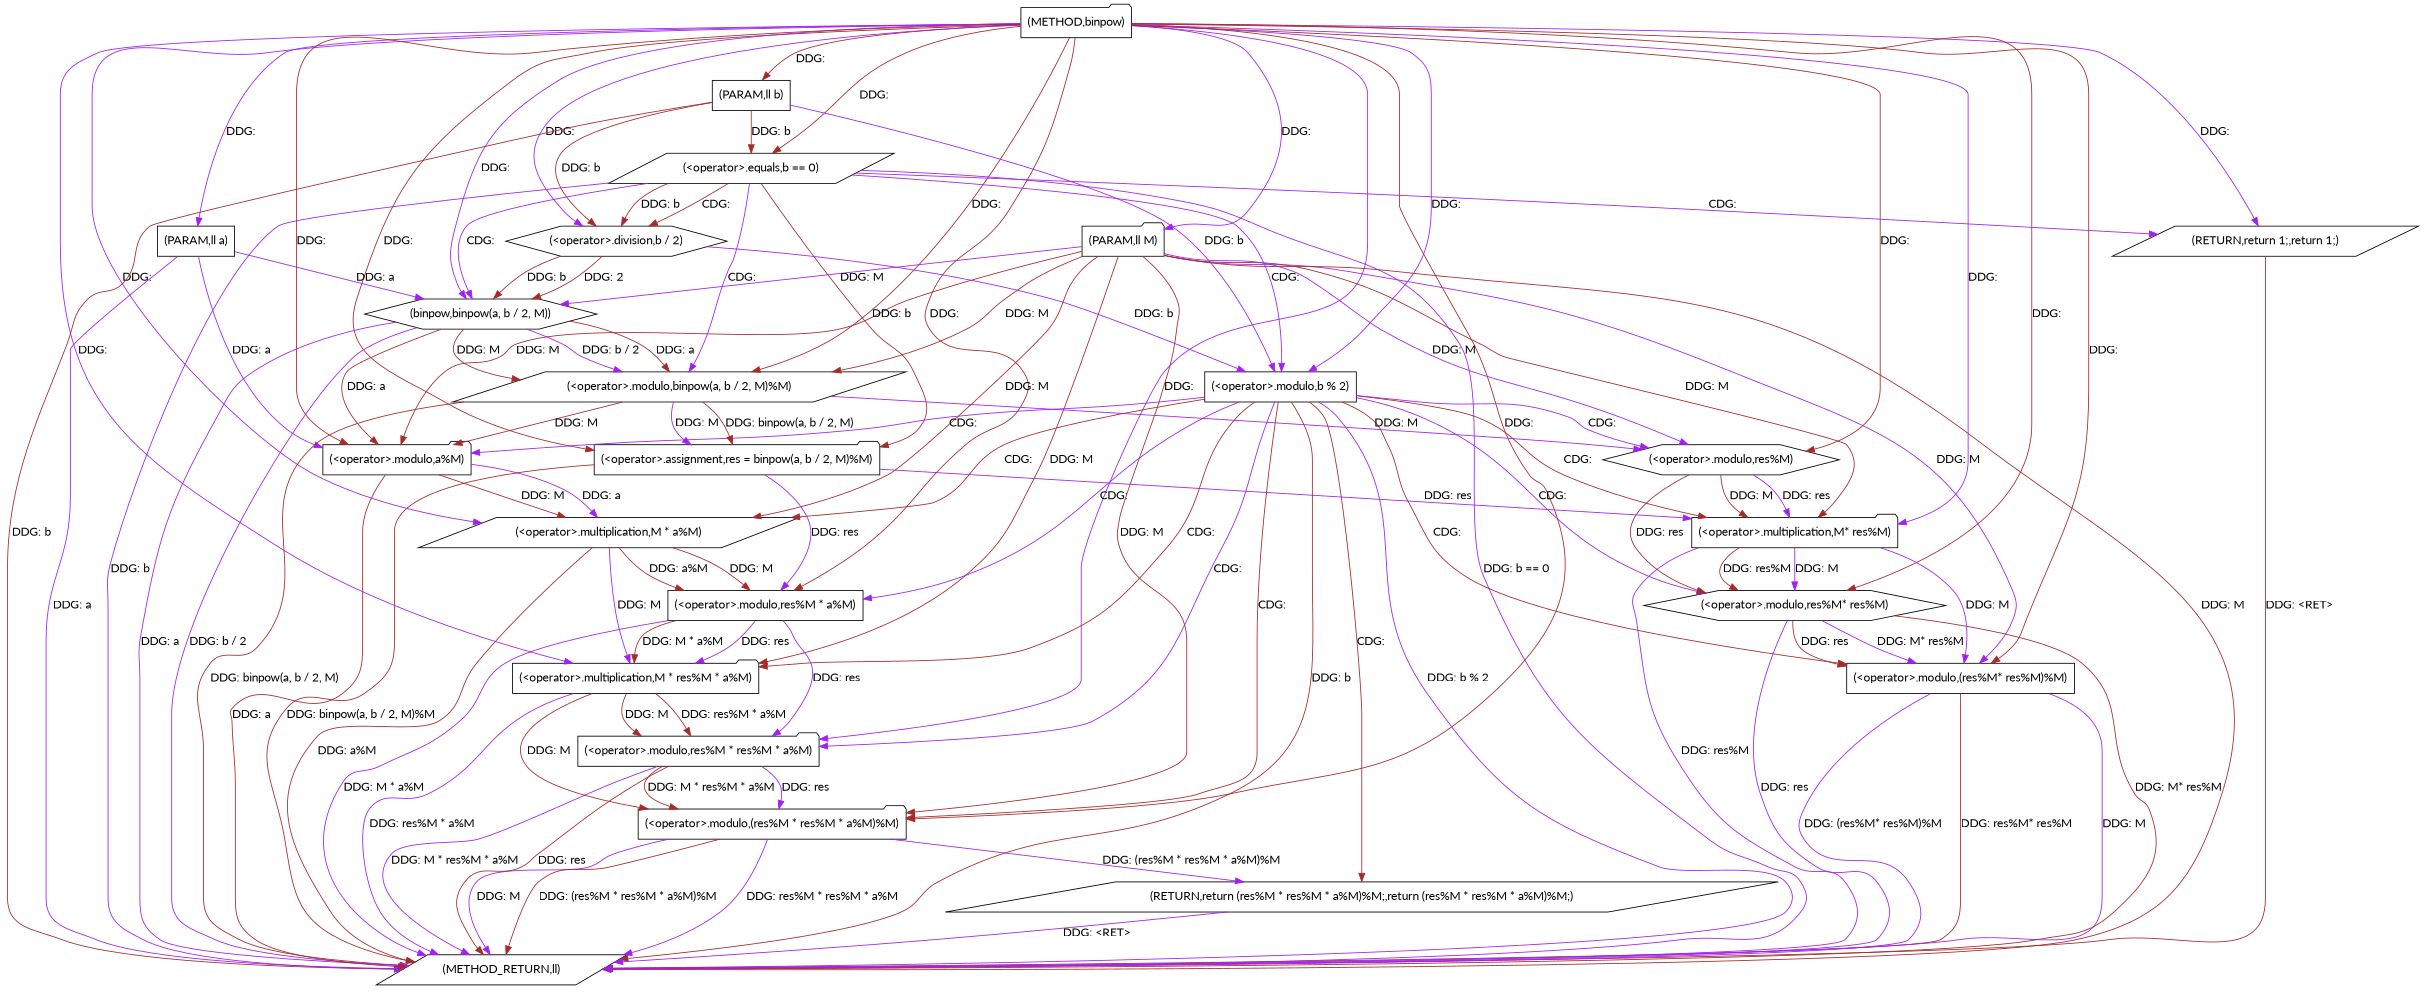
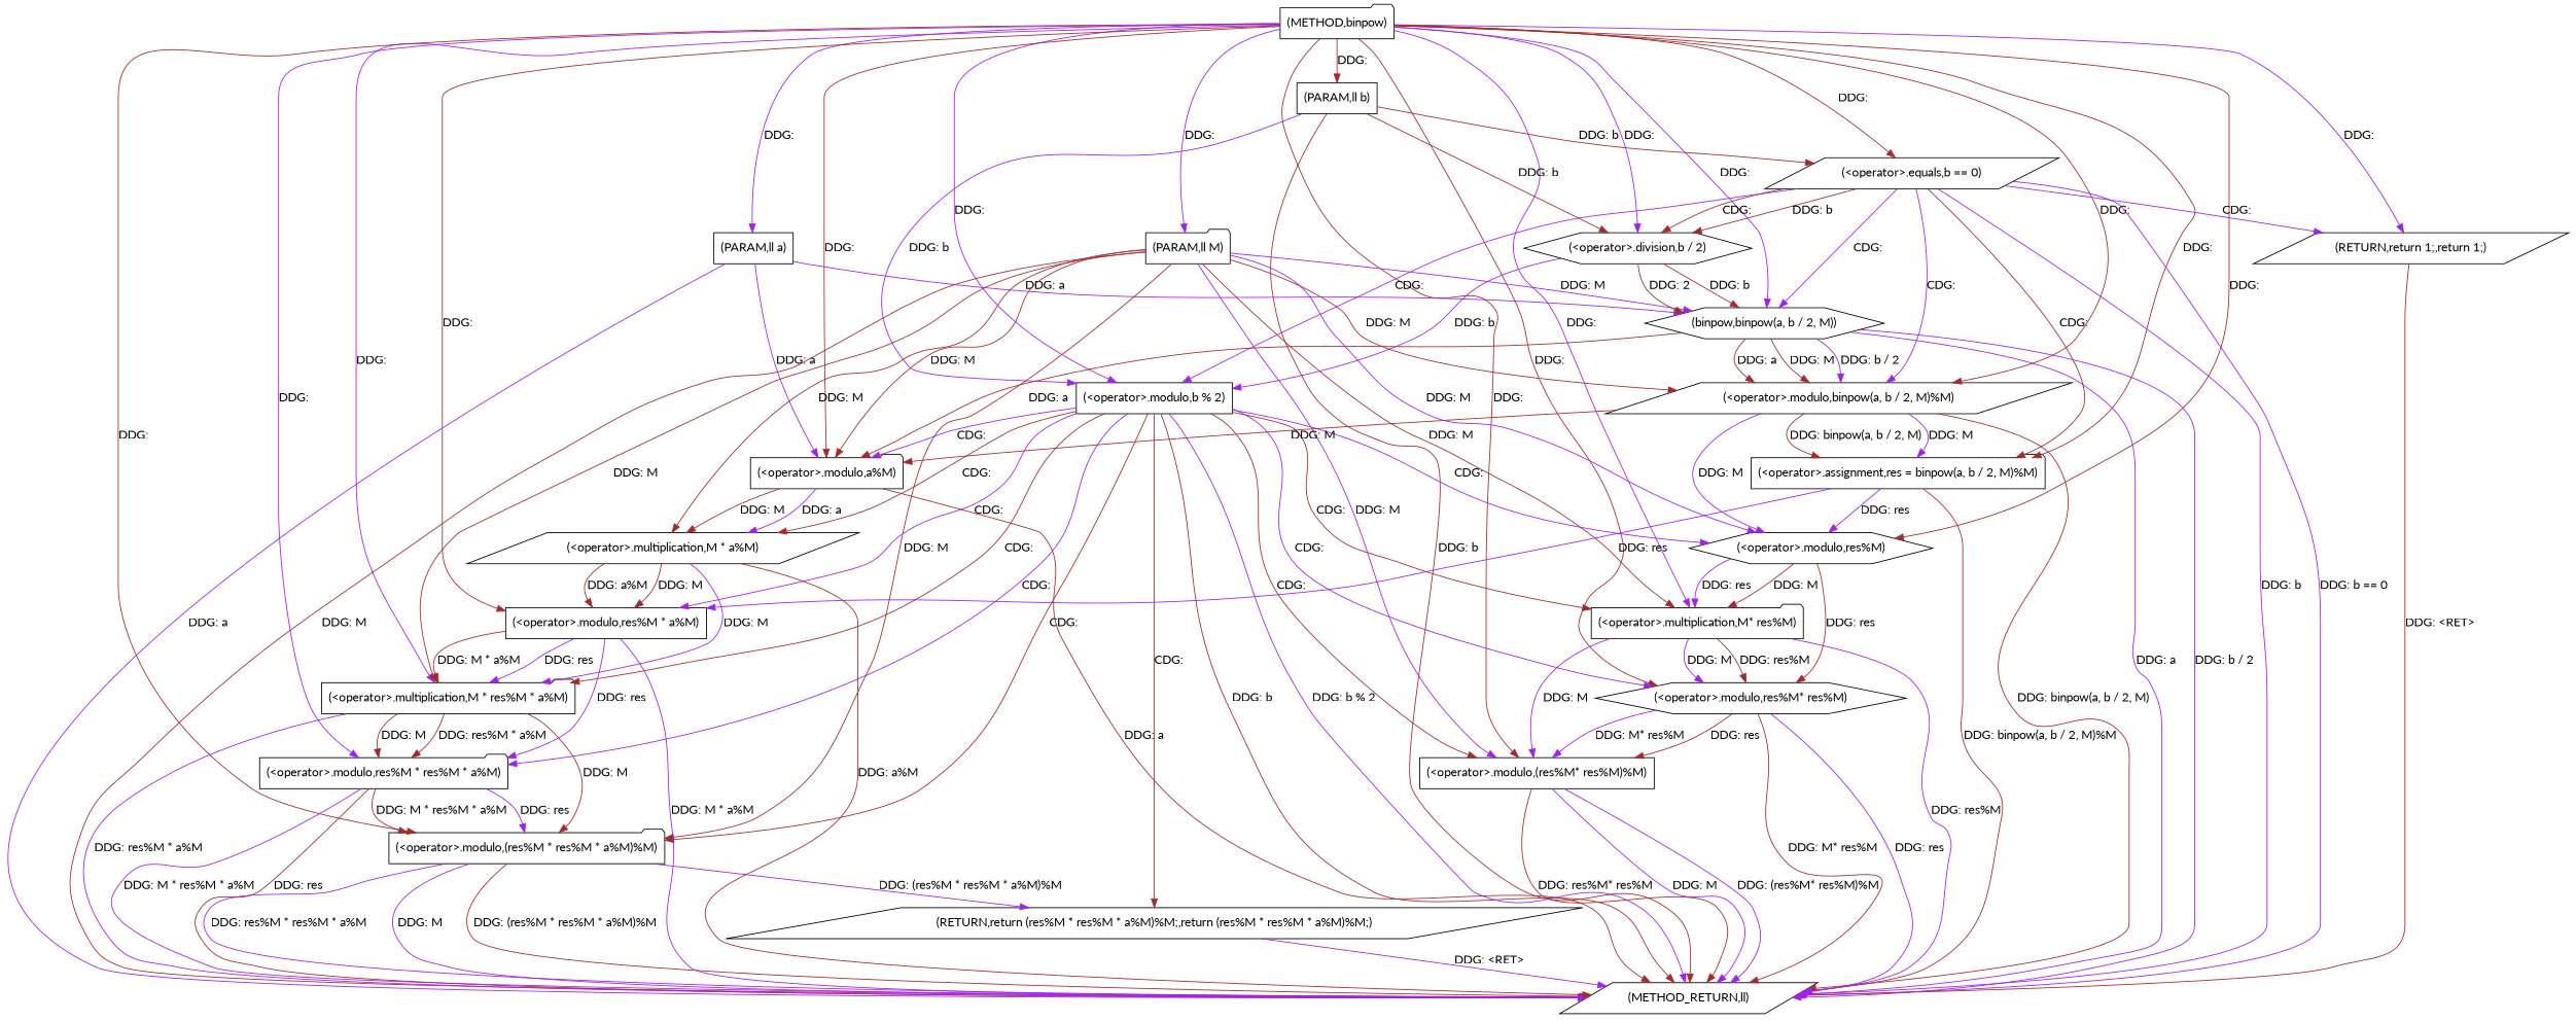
  digraph {
    fontname=Lato
    node [fontname=Lato shape=folder]
    edge [color=brown fontname=Lato]
    n1 [label="(METHOD,binpow)"]
    n2 [label="(PARAM,ll a)" shape=box]
    n3 [label="(PARAM,ll b)" shape=box]
    n4 [label="(PARAM,ll M)"]
    n5 [label="(<operator>.assignment,res = binpow(a, b / 2, M)%M)"]
    n6 [label="(<operator>.equals,b == 0)" shape=parallelogram]
    n7 [label="(RETURN,return 1;,return 1;)" shape=parallelogram]
    n8 [label="(<operator>.modulo,b % 2)" shape=box]
    n9 [label="(<operator>.modulo,binpow(a, b / 2, M)%M)" shape=parallelogram]
    n10 [label="(<operator>.modulo,(res%M * res%M * a%M)%M)"]
    n11 [label="(binpow,binpow(a, b / 2, M))" shape=hexagon]
    n12 [label="(<operator>.modulo,(res%M* res%M)%M)" shape=box]
    n13 [label="(<operator>.division,b / 2)" shape=hexagon]
    n14 [label="(<operator>.modulo,res%M * res%M * a%M)"]
    n15 [label="(<operator>.multiplication,M * res%M * a%M)"]
    n16 [label="(<operator>.modulo,res%M* res%M)" shape=hexagon]
    n17 [label="(<operator>.modulo,res%M * a%M)" shape=box]
    n18 [label="(<operator>.multiplication,M* res%M)"]
    n19 [label="(<operator>.multiplication,M * a%M)" shape=parallelogram]
    n20 [label="(<operator>.modulo,res%M)" shape=hexagon]
    n21 [label="(<operator>.modulo,a%M)"]
    n22 [label="(METHOD_RETURN,ll)" shape=parallelogram]
    n23 [label="(RETURN,return (res%M * res%M * a%M)%M;,return (res%M * res%M * a%M)%M;)" shape=parallelogram]
    n1 -> n2 [color=purple label="DDG: "]
    n1 -> n3 [label="DDG: "]
    n1 -> n4 [color=purple label="DDG: "]
    n1 -> n5 [label="DDG: "]
    n1 -> n6 [label="DDG: "]
    n1 -> n7 [color=purple label="DDG: "]
    n1 -> n8 [color=purple label="DDG: "]
    n1 -> n9 [label="DDG: "]
    n1 -> n10 [label="DDG: "]
    n1 -> n11 [color=purple label="DDG: "]
    n1 -> n12 [label="DDG: "]
    n1 -> n13 [color=purple label="DDG: "]
    n1 -> n14 [color=purple label="DDG: "]
    n1 -> n15 [color=purple label="DDG: "]
    n1 -> n16 [label="DDG: "]
    n1 -> n17 [label="DDG: "]
    n1 -> n18 [color=purple label="DDG: "]
-   n1 -> n19 [color=purple label="DDG: "]
    n1 -> n20 [label="DDG: "]
    n1 -> n21 [label="DDG: "]
    n2 -> n11 [color=purple label="DDG: a"]
    n2 -> n21 [color=purple label="DDG: a"]
    n2 -> n22 [color=purple label="DDG: a"]
    n3 -> n6 [label="DDG: b"]
    n3 -> n8 [color=purple label="DDG: b"]
    n3 -> n13 [label="DDG: b"]
    n3 -> n22 [label="DDG: b"]
    n4 -> n9 [label="DDG: M"]
    n4 -> n10 [label="DDG: M"]
    n4 -> n11 [color=purple label="DDG: M"]
    n4 -> n12 [color=purple label="DDG: M"]
    n4 -> n15 [label="DDG: M"]
    n4 -> n18 [label="DDG: M"]
    n4 -> n19 [label="DDG: M"]
    n4 -> n20 [color=purple label="DDG: M"]
    n4 -> n21 [label="DDG: M"]
    n4 -> n22 [label="DDG: M"]
    n5 -> n17 [color=purple label="DDG: res"]
-   n5 -> n18 [color=purple label="DDG: res"]
+   n5 -> n20 [color=purple label="DDG: res"]
    n5 -> n22 [label="DDG: binpow(a, b / 2, M)%M"]
-   n6 -> n5 [label="DDG: b"]
+   n6 -> n5 [label="CDG: "]
    n6 -> n7 [color=purple label="CDG: "]
    n6 -> n8 [color=purple label="CDG: "]
    n6 -> n9 [color=purple label="CDG: "]
    n6 -> n11 [color=purple label="CDG: "]
    n6 -> n13 [label="DDG: b"]
    n6 -> n13 [label="CDG: "]
    n6 -> n22 [color=purple label="DDG: b"]
    n6 -> n22 [color=purple label="DDG: b == 0"]
    n7 -> n22 [label="DDG: <RET>"]
    n8 -> n10 [label="CDG: "]
    n8 -> n12 [label="CDG: "]
    n8 -> n14 [color=purple label="CDG: "]
    n8 -> n15 [label="CDG: "]
    n8 -> n16 [color=purple label="CDG: "]
    n8 -> n17 [color=purple label="CDG: "]
    n8 -> n18 [label="CDG: "]
    n8 -> n19 [label="CDG: "]
    n8 -> n20 [color=purple label="CDG: "]
    n8 -> n21 [color=purple label="CDG: "]
    n8 -> n22 [label="DDG: b"]
    n8 -> n22 [color=purple label="DDG: b % 2"]
    n8 -> n23 [label="CDG: "]
    n9 -> n5 [color=purple label="DDG: M"]
    n9 -> n5 [label="DDG: binpow(a, b / 2, M)"]
    n9 -> n20 [color=purple label="DDG: M"]
    n9 -> n21 [label="DDG: M"]
    n9 -> n22 [label="DDG: binpow(a, b / 2, M)"]
    n10 -> n22 [color=purple label="DDG: res%M * res%M * a%M"]
    n10 -> n22 [color=purple label="DDG: M"]
    n10 -> n22 [label="DDG: (res%M * res%M * a%M)%M"]
    n10 -> n23 [color=purple label="DDG: (res%M * res%M * a%M)%M"]
    n11 -> n9 [label="DDG: M"]
    n11 -> n9 [color=purple label="DDG: b / 2"]
    n11 -> n9 [label="DDG: a"]
    n11 -> n21 [label="DDG: a"]
    n11 -> n22 [color=purple label="DDG: a"]
    n11 -> n22 [color=purple label="DDG: b / 2"]
    n12 -> n22 [label="DDG: res%M* res%M"]
    n12 -> n22 [color=purple label="DDG: M"]
    n12 -> n22 [color=purple label="DDG: (res%M* res%M)%M"]
    n13 -> n8 [color=purple label="DDG: b"]
    n13 -> n11 [label="DDG: b"]
    n13 -> n11 [label="DDG: 2"]
    n14 -> n10 [color=purple label="DDG: res"]
    n14 -> n10 [label="DDG: M * res%M * a%M"]
    n14 -> n22 [label="DDG: res"]
    n14 -> n22 [color=purple label="DDG: M * res%M * a%M"]
    n15 -> n10 [label="DDG: M"]
    n15 -> n14 [label="DDG: res%M * a%M"]
    n15 -> n14 [label="DDG: M"]
    n15 -> n22 [color=purple label="DDG: res%M * a%M"]
    n16 -> n12 [color=purple label="DDG: M* res%M"]
    n16 -> n12 [label="DDG: res"]
    n16 -> n22 [color=purple label="DDG: res"]
    n16 -> n22 [label="DDG: M* res%M"]
    n17 -> n14 [color=purple label="DDG: res"]
    n17 -> n15 [color=purple label="DDG: res"]
    n17 -> n15 [label="DDG: M * a%M"]
    n17 -> n22 [color=purple label="DDG: M * a%M"]
    n18 -> n12 [color=purple label="DDG: M"]
    n18 -> n16 [color=purple label="DDG: M"]
    n18 -> n16 [label="DDG: res%M"]
    n18 -> n22 [color=purple label="DDG: res%M"]
    n19 -> n15 [color=purple label="DDG: M"]
    n19 -> n17 [label="DDG: M"]
    n19 -> n17 [label="DDG: a%M"]
    n19 -> n22 [label="DDG: a%M"]
    n20 -> n16 [label="DDG: res"]
    n20 -> n18 [label="DDG: M"]
    n20 -> n18 [color=purple label="DDG: res"]
    n21 -> n19 [label="DDG: M"]
    n21 -> n19 [color=purple label="DDG: a"]
    n21 -> n22 [label="DDG: a"]
    n23 -> n22 [color=purple label="DDG: <RET>"]
  }
